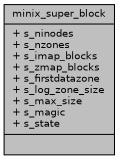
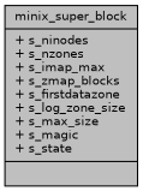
  digraph {
-   n1 [color=black fillcolor=grey75 fontcolor=black fontname=Helvetica fontsize=10 height=0.2 label="{minix_super_block\n|+ s_ninodes\l+ s_nzones\l+ s_imap_blocks\l+ s_zmap_blocks\l+ s_firstdatazone\l+ s_log_zone_size\l+ s_max_size\l+ s_magic\l+ s_state\l|}" shape=record style=filled width=0.4]
+   n1 [color=black fillcolor=grey75 fontcolor=black fontname=Helvetica fontsize=10 height=0.2 label="{minix_super_block\n|+ s_ninodes\l+ s_nzones\l+ s_imap_max\l+ s_zmap_blocks\l+ s_firstdatazone\l+ s_log_zone_size\l+ s_max_size\l+ s_magic\l+ s_state\l|}" shape=record style=filled width=0.4]
  }
